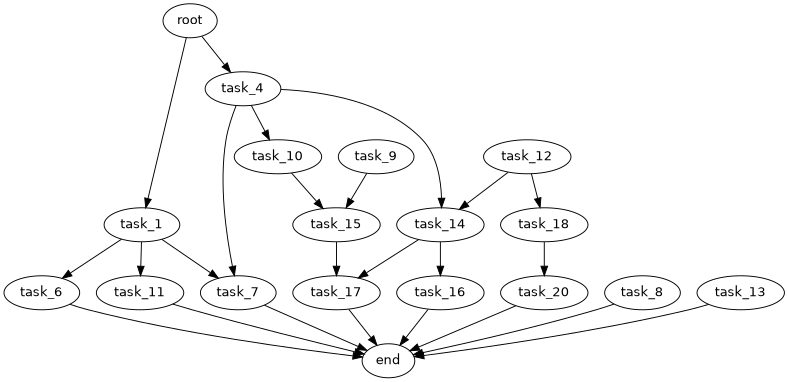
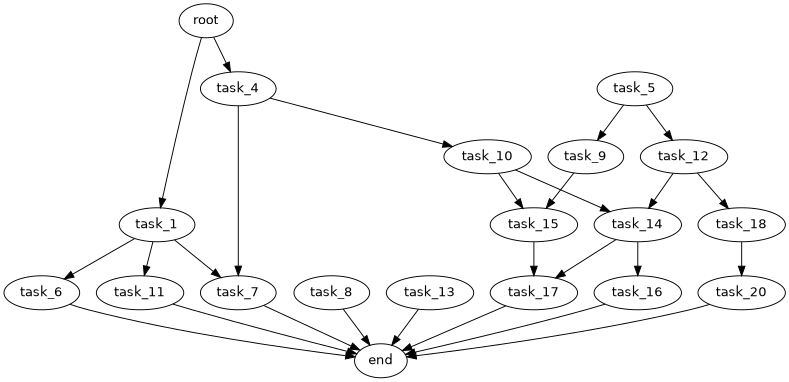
  digraph {
    fontname="DejaVu Sans"
    node [fontname="DejaVu Sans"]
    edge [fontname="DejaVu Sans"]
    root
    task_1
    task_4
    task_6
    task_7
    task_11
    task_10
    task_14
    end
    task_8
    task_13
+   task_5
    task_9
    task_12
    task_15
    task_16
    task_17
    task_18
    task_20
    root -> task_1
    root -> task_4
    task_1 -> task_6
    task_1 -> task_7
    task_1 -> task_11
    task_4 -> task_7
    task_4 -> task_10
-   task_4 -> task_14
+   task_10 -> task_14
    task_6 -> end
    task_7 -> end
    task_11 -> end
    task_10 -> task_15
    task_14 -> task_16
    task_14 -> task_17
    task_8 -> end
    task_13 -> end
+   task_5 -> task_9
+   task_5 -> task_12
    task_9 -> task_15
    task_12 -> task_14
    task_12 -> task_18
    task_15 -> task_17
    task_16 -> end
    task_17 -> end
    task_18 -> task_20
    task_20 -> end
  }
